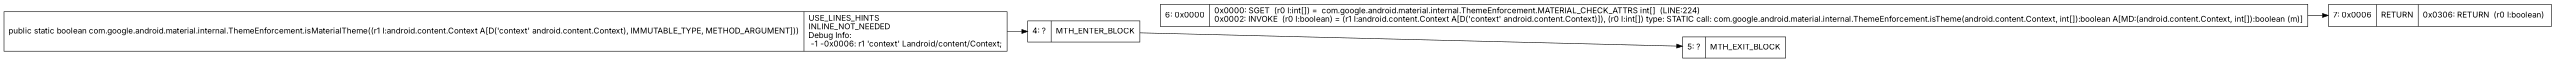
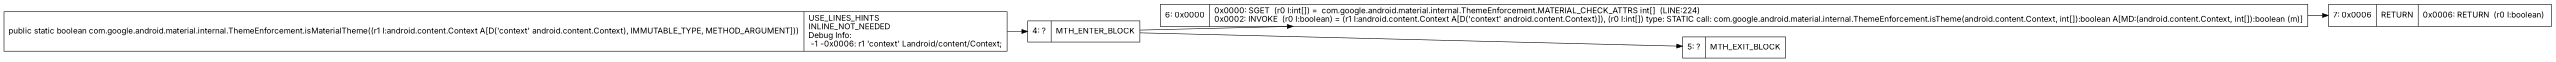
  digraph {
    fontname=Inter
    rankdir=LR
    node [fontname=Inter shape=record]
    edge [fontname=Inter]
    n1 [label="{4\:\ ?|MTH_ENTER_BLOCK\l}"]
    n2 [label="{6\:\ 0x0000|0x0000: SGET  (r0 I:int[]) =  com.google.android.material.internal.ThemeEnforcement.MATERIAL_CHECK_ATTRS int[]  (LINE:224)\l0x0002: INVOKE  (r0 I:boolean) = (r1 I:android.content.Context A[D('context' android.content.Context)]), (r0 I:int[]) type: STATIC call: com.google.android.material.internal.ThemeEnforcement.isTheme(android.content.Context, int[]):boolean A[MD:(android.content.Context, int[]):boolean (m)]\l}"]
    n3 [label="{5\:\ ?|MTH_EXIT_BLOCK\l}"]
-   n4 [label="{7\:\ 0x0006|RETURN\l|0x0306: RETURN  (r0 I:boolean) \l}"]
+   n4 [label="{7\:\ 0x0006|RETURN\l|0x0006: RETURN  (r0 I:boolean) \l}"]
    n5 [label="{public static boolean com.google.android.material.internal.ThemeEnforcement.isMaterialTheme((r1 I:android.content.Context A[D('context' android.content.Context), IMMUTABLE_TYPE, METHOD_ARGUMENT]))  | USE_LINES_HINTS\lINLINE_NOT_NEEDED\lDebug Info:\l  \-1 \-0x0006: r1 'context' Landroid\/content\/Context;\l}"]
+   n1 -> n2
    n1 -> n3
    n2 -> n4
    n5 -> n1
  }
